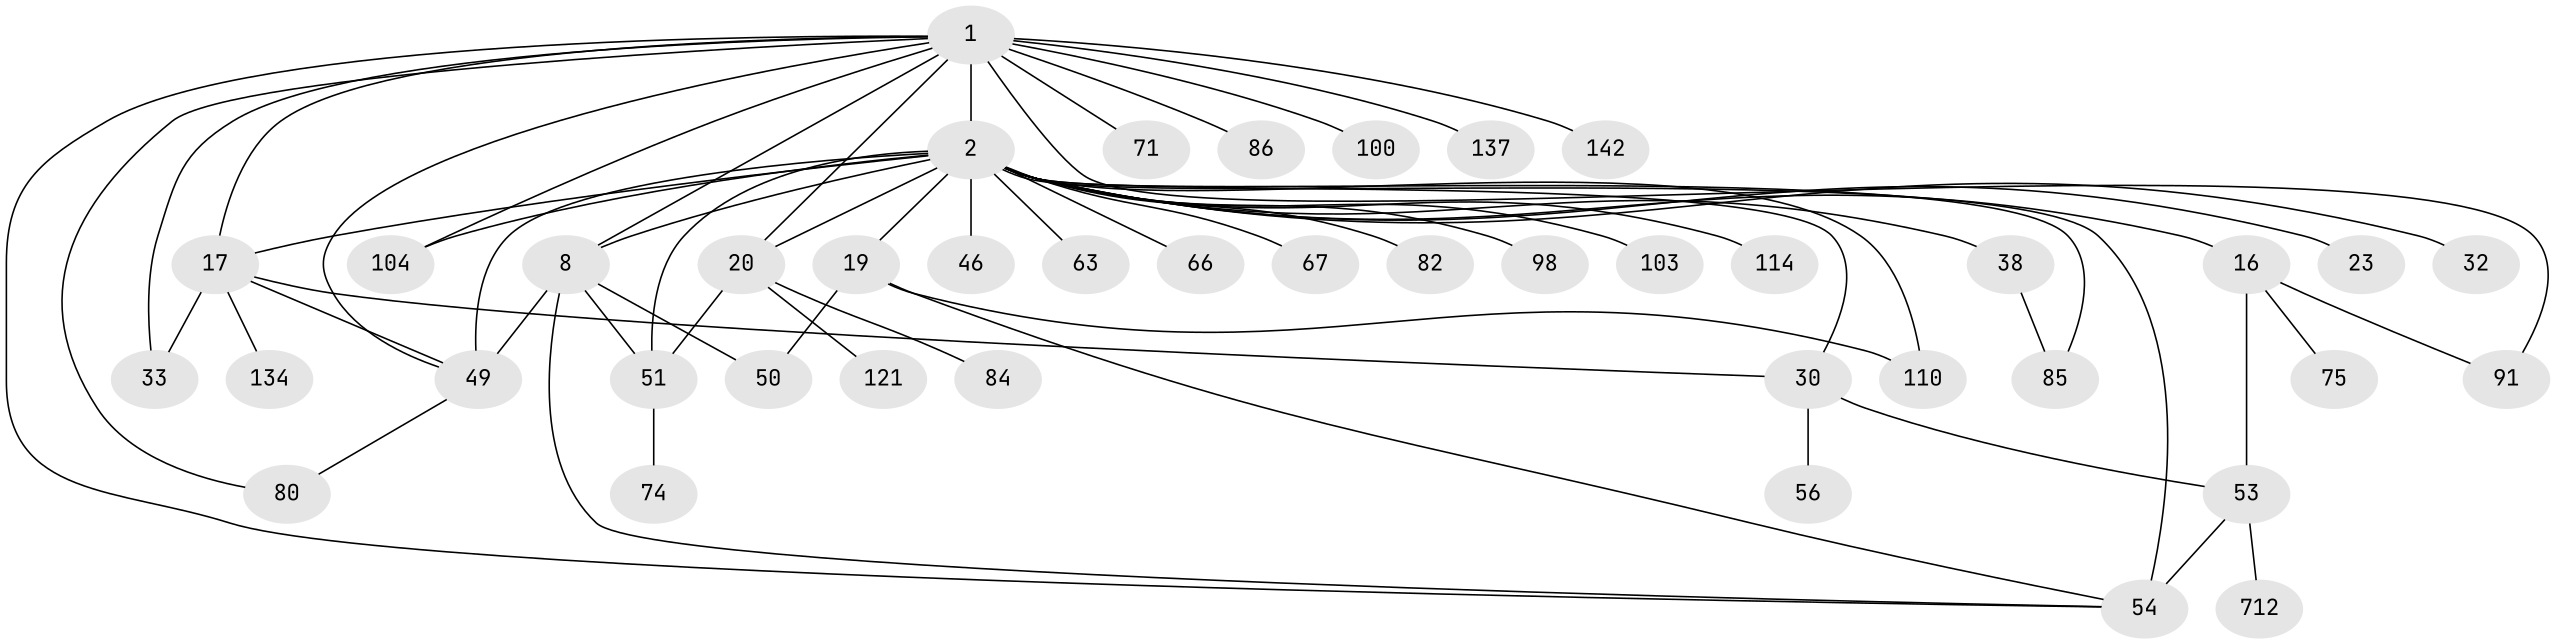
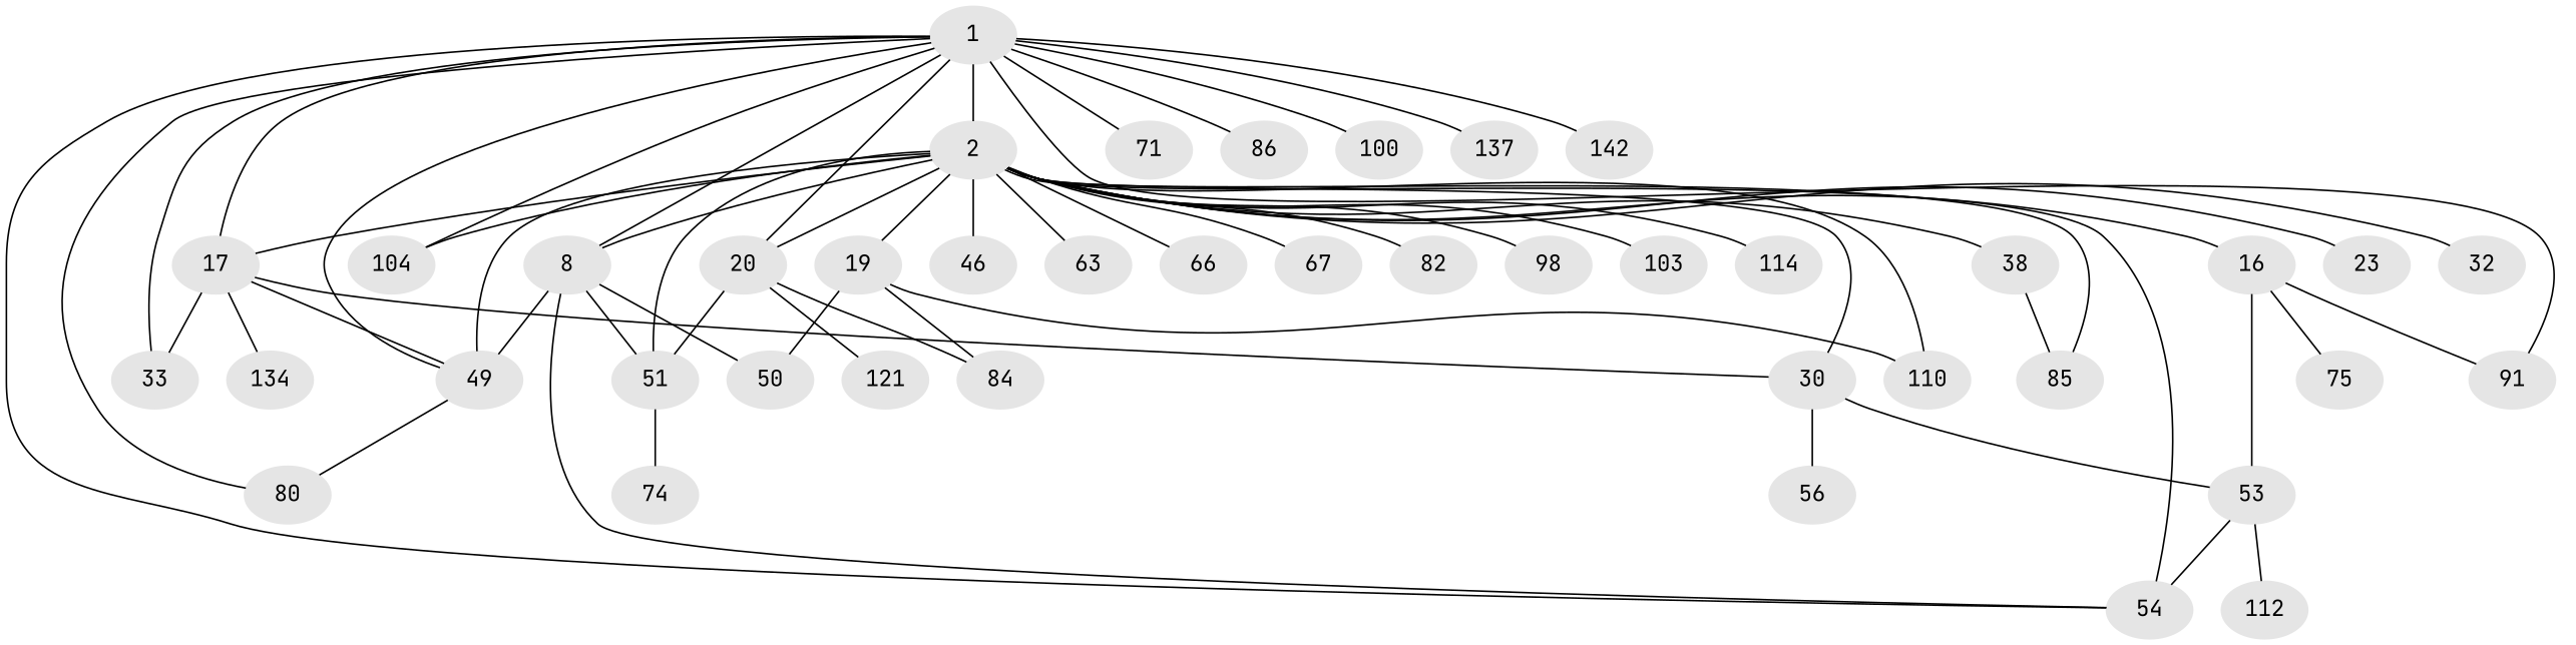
  graph {
    fontname="JetBrains Mono"
    node [color=gray90 fontname="JetBrains Mono" style=filled]
    edge [fontname="JetBrains Mono"]
    1 [super="+55+3+12+13"]
    2 [super="+48+4+24+62+6"]
    8 [super="+15+22+39"]
    17 [super="+140+43"]
    20 [super="+59+44+21"]
    33 [super="+40"]
    49 [super="+105+52+123+102"]
    54 [super="+101+60"]
    71
    80 [super="+113"]
    86 [super="+120"]
    91 [super="+118+94"]
    100 [super="+139+136"]
    104
    137
    142
    16 [super="+45"]
    19 [super="+26"]
    23 [super="+57"]
    30 [super="+36"]
    32
    38 [super="+89"]
    46 [super="+106"]
    51 [super="+70+68+107"]
    63
    66
    67
    82 [super="+88"]
    85 [super="+130"]
    98
    103
    110 [super="+122"]
    114
    50
    134
    84
    121
    53 [super="+111+92+65"]
    75
    56
    74
-   112 [super="+133" label=712]
+   112 [super="+133"]
    1 -- 2 [weight=7]
    1 -- 8
    1 -- 17
    1 -- 20 [weight=3]
    1 -- 33
    1 -- 49
    1 -- 54
    1 -- 71
    1 -- 80
    1 -- 86
    1 -- 91
    1 -- 100
    1 -- 104
    1 -- 137
    1 -- 142
    2 -- 8 [weight=2]
    2 -- 17 [weight=2]
    2 -- 20 [weight=2]
    2 -- 49 [weight=3]
    2 -- 54 [weight=3]
    2 -- 104
    2 -- 16
    2 -- 19
    2 -- 23
    2 -- 30
    2 -- 32
    2 -- 38
    2 -- 46
    2 -- 51
    2 -- 63
    2 -- 66
    2 -- 67
    2 -- 82
    2 -- 85
    2 -- 98 [weight=2]
    2 -- 103
    2 -- 110
    2 -- 114
    8 -- 49 [weight=2]
    8 -- 54
    8 -- 51
    8 -- 50
    17 -- 33
    17 -- 49
    17 -- 30
    17 -- 134
    20 -- 51
    20 -- 84
    20 -- 121
    49 -- 80
    16 -- 91
    16 -- 53
    16 -- 75
-   19 -- 54
+   19 -- 84
    19 -- 110
    19 -- 50
    30 -- 53
    30 -- 56
    38 -- 85
    51 -- 74
    53 -- 54
    53 -- 112
  }
